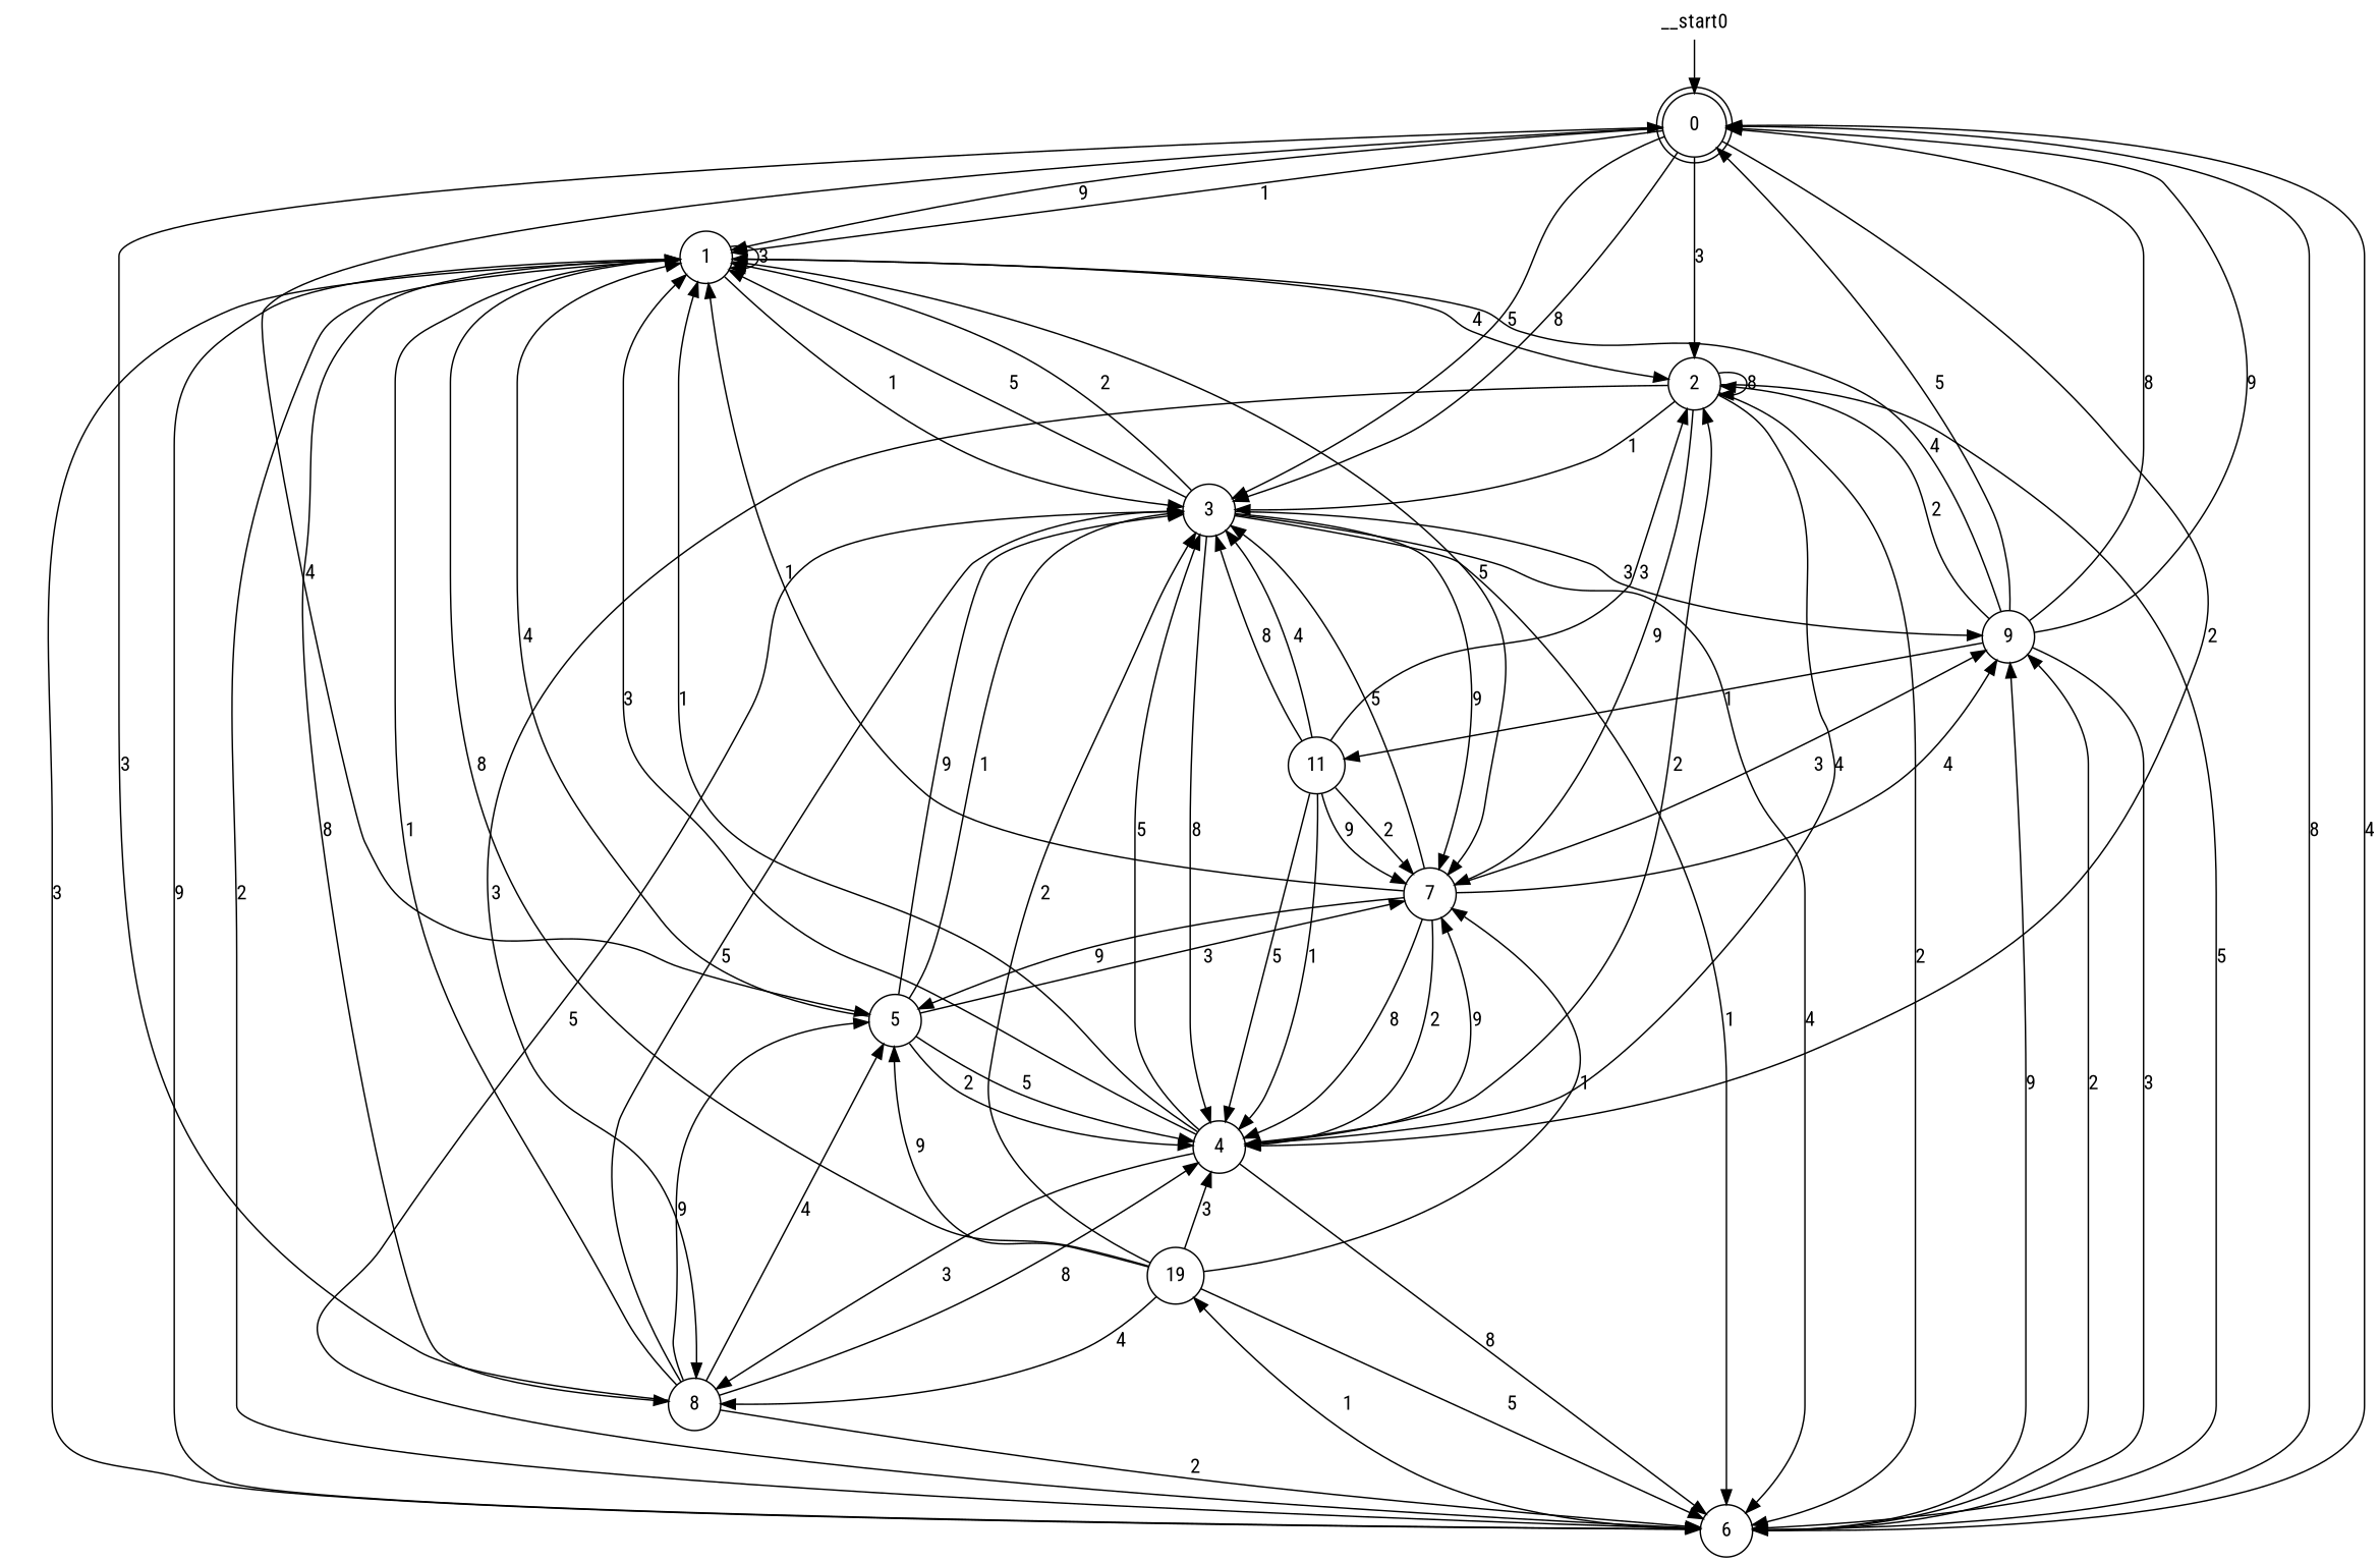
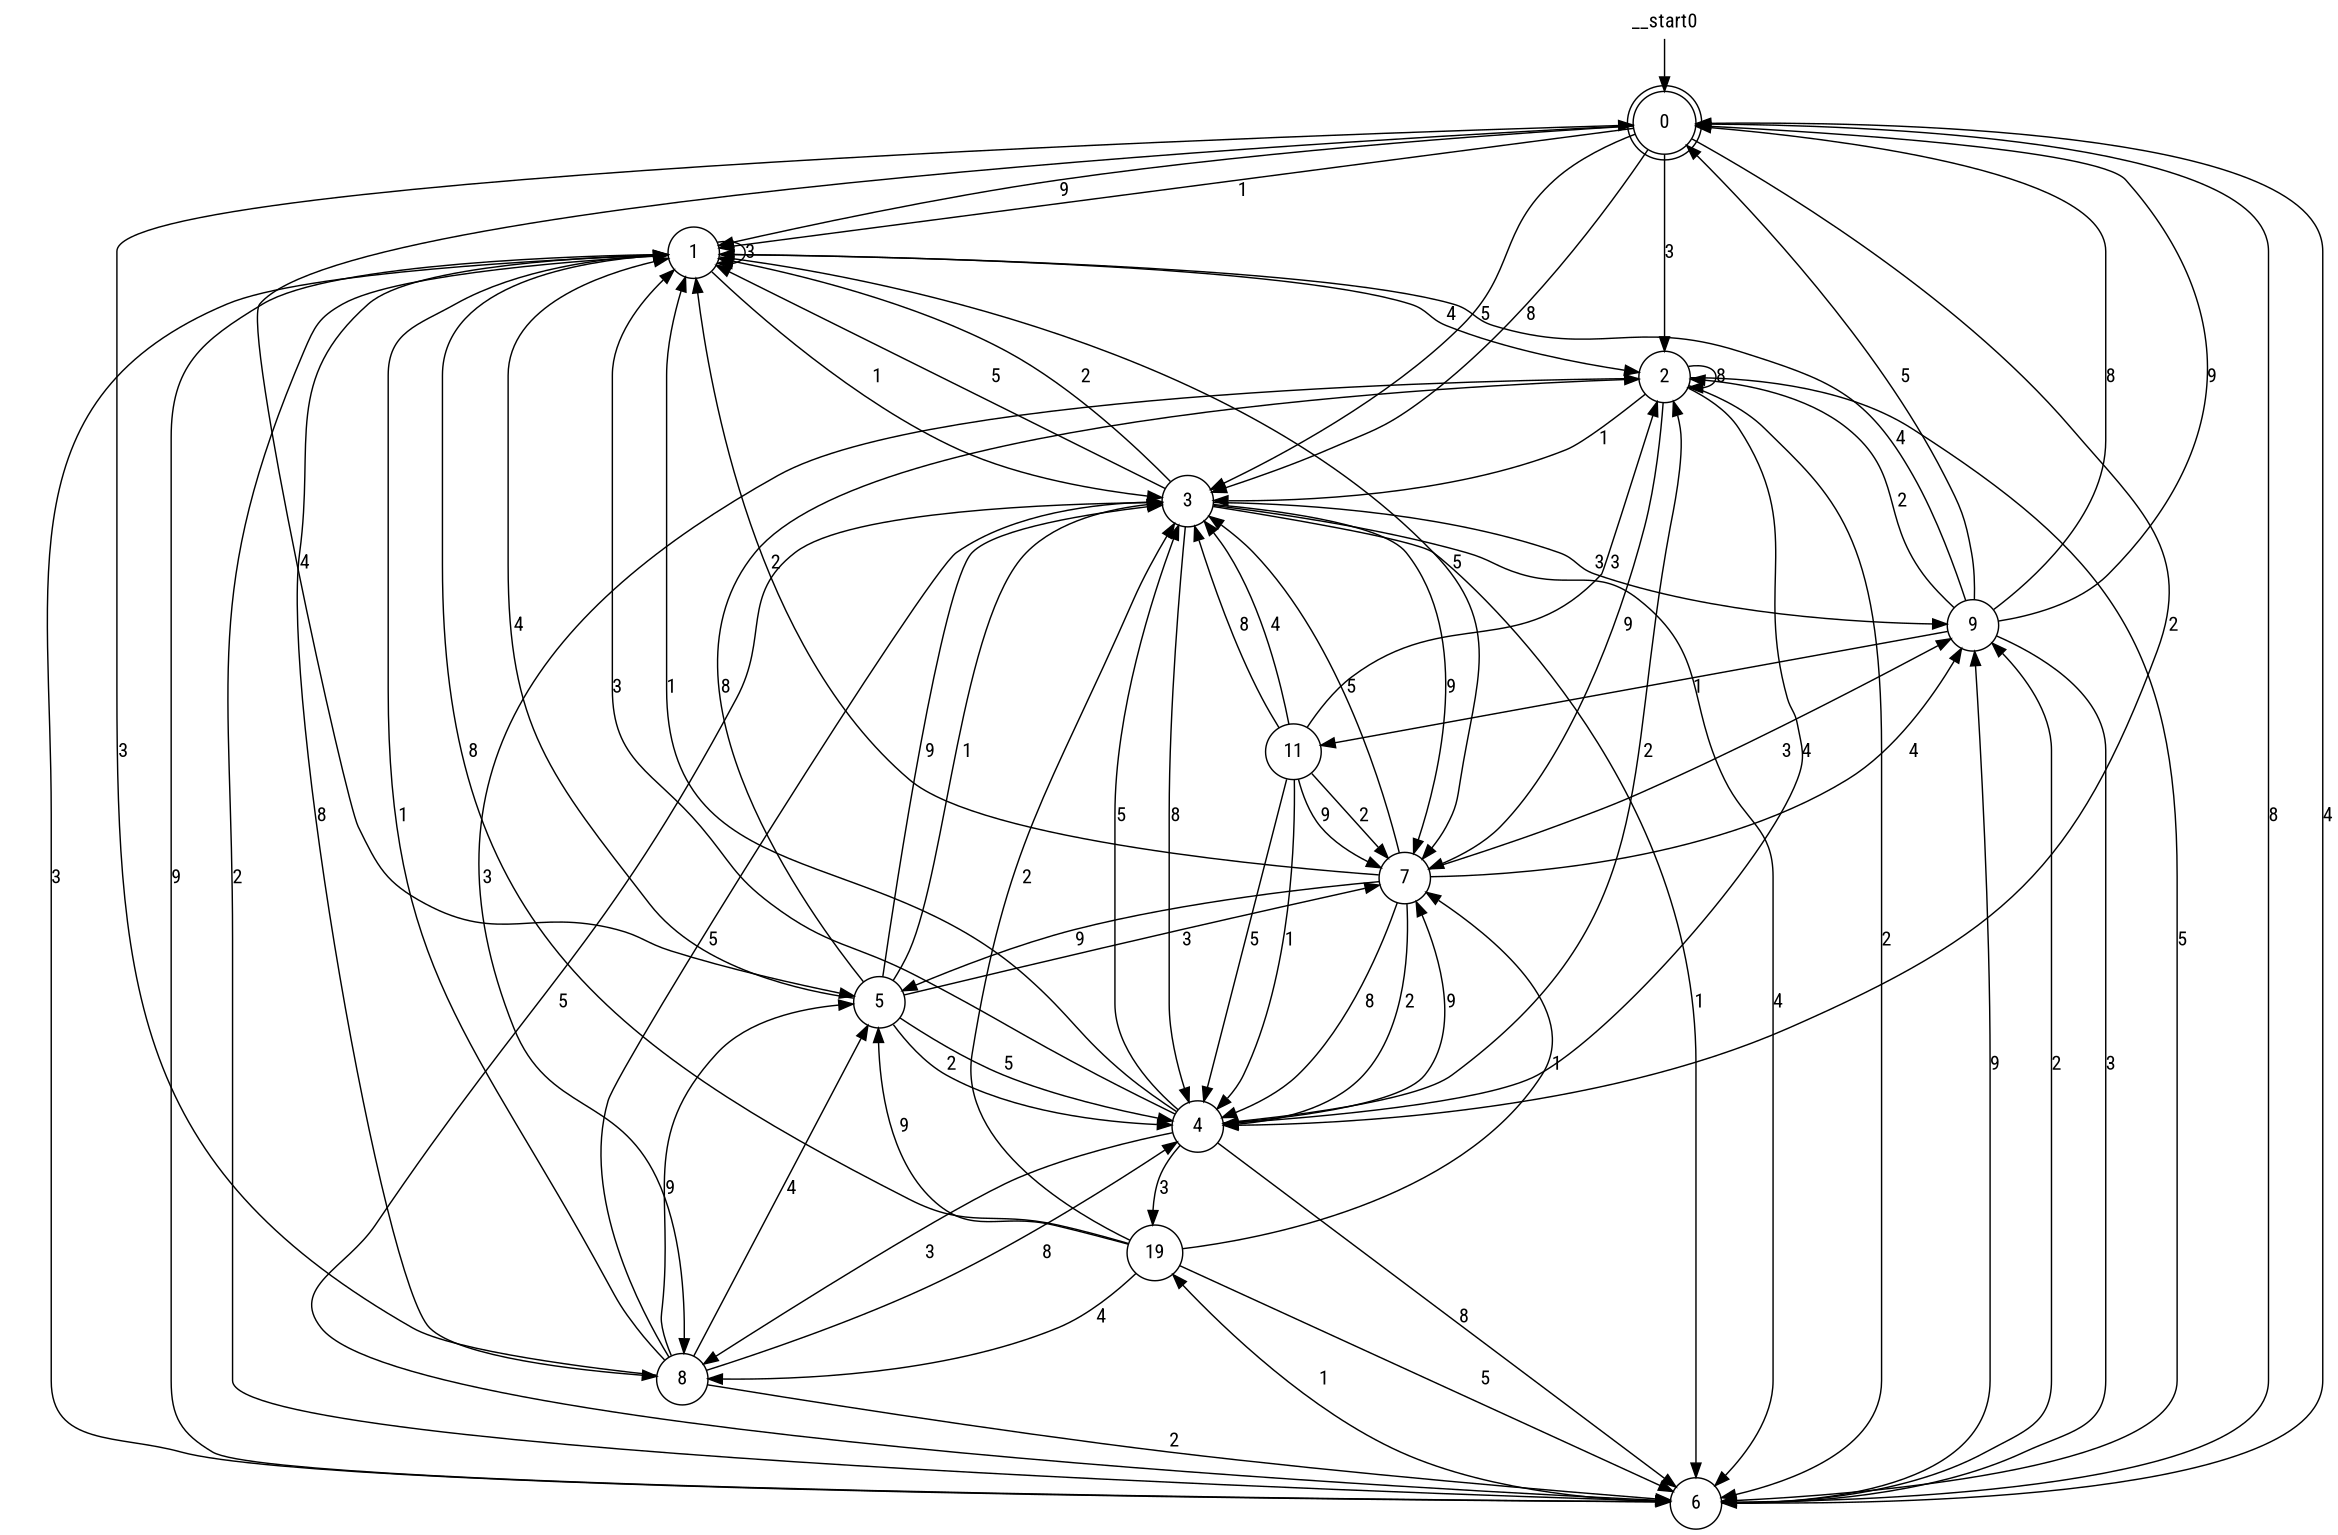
  digraph {
    fontname="Roboto Condensed"
    node [fontname="Roboto Condensed" shape=circle]
    edge [fontname="Roboto Condensed"]
    n1 [label=0 shape=doublecircle]
    n2 [label=1]
    n3 [label=2]
    n4 [label=3]
    n5 [label=4]
    n6 [label=5]
    n7 [label=6]
    n8 [label=7]
    n9 [label=8]
    n10 [label=9]
    n11 [label=19]
    n12 [label=11]
    __start0 [height=0 shape=none width=0]
    n1 -> n2 [label=9]
    n1 -> n2 [label=1]
    n1 -> n3 [label=3]
    n1 -> n4 [label=5]
    n1 -> n4 [label=8]
    n1 -> n5 [label=2]
    n1 -> n6 [label=4]
    n2 -> n2 [label=3]
    n2 -> n3 [label=4]
    n2 -> n4 [label=1]
    n2 -> n7 [label=9]
    n2 -> n7 [label=2]
    n2 -> n8 [label=5]
    n2 -> n9 [label=8]
    n3 -> n3 [label=8]
    n3 -> n4 [label=1]
    n3 -> n5 [label=4]
    n3 -> n7 [label=5]
    n3 -> n7 [label=2]
    n3 -> n8 [label=9]
    n3 -> n9 [label=3]
    n4 -> n2 [label=5]
    n4 -> n2 [label=2]
    n4 -> n5 [label=8]
    n4 -> n7 [label=1]
    n4 -> n7 [label=4]
    n4 -> n8 [label=9]
    n4 -> n10 [label=3]
    n5 -> n2 [label=1]
    n5 -> n2 [label=3]
    n5 -> n3 [label=2]
    n5 -> n4 [label=5]
    n5 -> n7 [label=8]
    n5 -> n8 [label=9]
    n5 -> n9 [label=3]
    n6 -> n2 [label=4]
+   n6 -> n3 [label=8]
    n6 -> n4 [label=9]
    n6 -> n4 [label=1]
    n6 -> n5 [label=5]
    n6 -> n5 [label=2]
    n6 -> n8 [label=3]
    n7 -> n1 [label=8]
    n7 -> n1 [label=4]
    n7 -> n2 [label=3]
    n7 -> n4 [label=5]
    n7 -> n10 [label=9]
    n7 -> n10 [label=2]
    n7 -> n11 [label=1]
-   n8 -> n2 [label=1]
+   n8 -> n2 [label=2]
    n8 -> n4 [label=5]
    n8 -> n5 [label=2]
    n8 -> n5 [label=8]
    n8 -> n6 [label=9]
    n8 -> n10 [label=3]
    n8 -> n10 [label=4]
    n9 -> n1 [label=3]
    n9 -> n2 [label=1]
    n9 -> n4 [label=5]
    n9 -> n5 [label=8]
    n9 -> n6 [label=9]
    n9 -> n6 [label=4]
    n9 -> n7 [label=2]
    n10 -> n1 [label=9]
    n10 -> n1 [label=5]
    n10 -> n1 [label=8]
    n10 -> n2 [label=4]
    n10 -> n3 [label=2]
    n10 -> n7 [label=3]
    n10 -> n12 [label=1]
    n11 -> n2 [label=8]
    n11 -> n4 [label=2]
-   n11 -> n5 [label=3]
+   n5 -> n11 [label=3]
    n11 -> n6 [label=9]
    n11 -> n7 [label=5]
    n11 -> n8 [label=1]
    n11 -> n9 [label=4]
    n12 -> n3 [label=3]
    n12 -> n4 [label=8]
    n12 -> n4 [label=4]
    n12 -> n5 [label=1]
    n12 -> n5 [label=5]
    n12 -> n8 [label=9]
    n12 -> n8 [label=2]
    __start0 -> n1
  }
